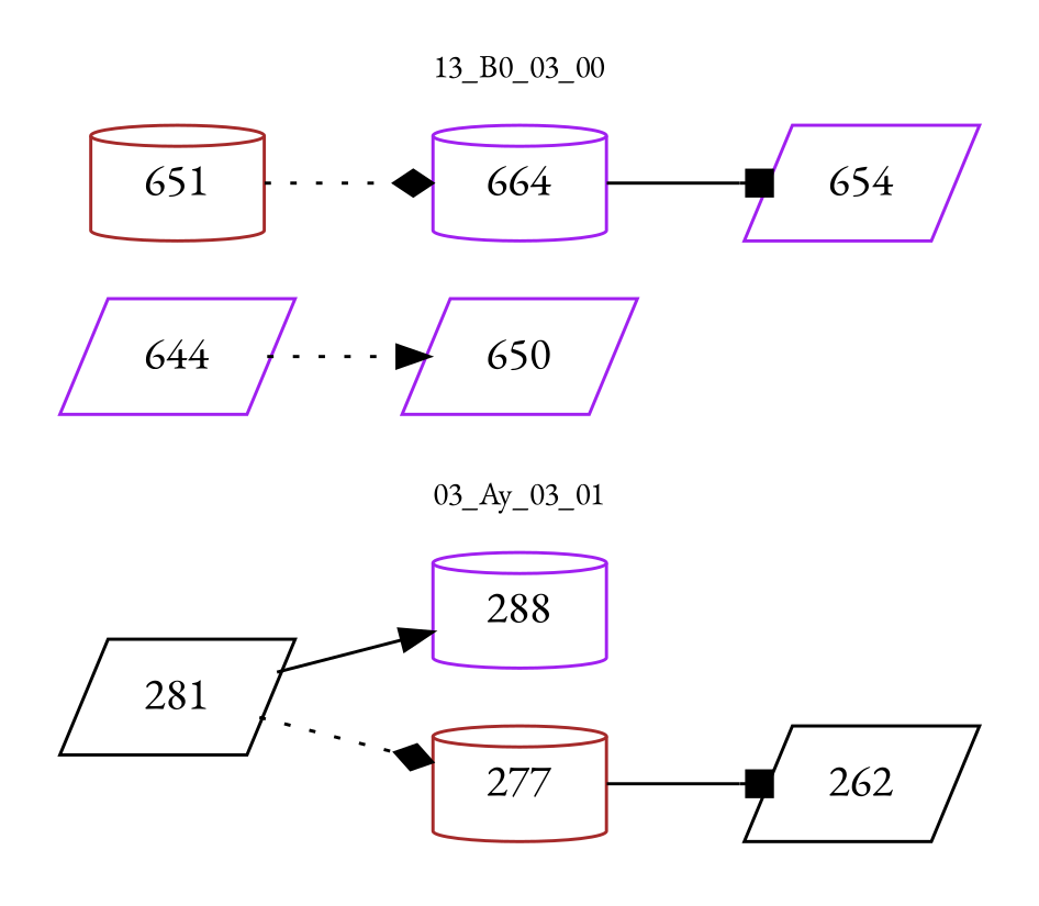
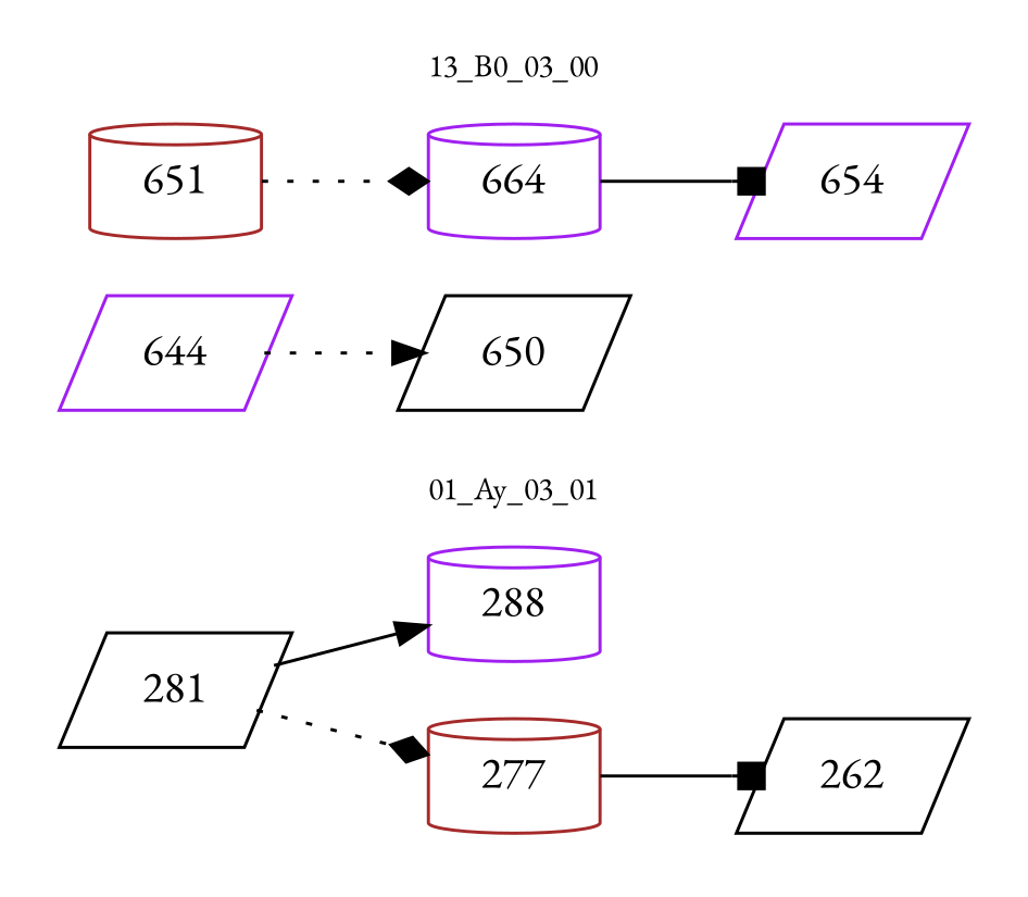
  digraph {
    fontname="EB Garamond"
    rankdir=LR
    node [color=purple fontname="EB Garamond" shape=parallelogram]
    edge [arrowhead=diamond color=black fontname="EB Garamond" style=dotted]
    n1 [color=black label=281]
    n2 [color=brown label=277 shape=cylinder]
    n3 [label=288 shape=cylinder]
    n4 [color=black label=262]
    n5 [color=brown label=651 shape=cylinder]
    n6 [label=644]
    n7 [label=654]
    n8 [label=664 shape=cylinder]
-   n9 [label=650]
+   n9 [color=black label=650]
    subgraph cluster_1 {
      color=white
      fontsize=10
-     label="03_Ay_03_01"
+     label="01_Ay_03_01"
      n1
      n2
      n3
      n4
    }
    subgraph cluster_2 {
      color=white
      fontsize=10
      label="13_B0_03_00"
      n5
      n6
      n7
      n8
      n9
    }
    n1 -> n2
    n1 -> n3 [arrowhead=normal style=solid]
    n2 -> n4 [arrowhead=box style=solid]
    n5 -> n8
    n6 -> n9 [arrowhead=normal]
    n8 -> n7 [arrowhead=box style=solid]
  }
